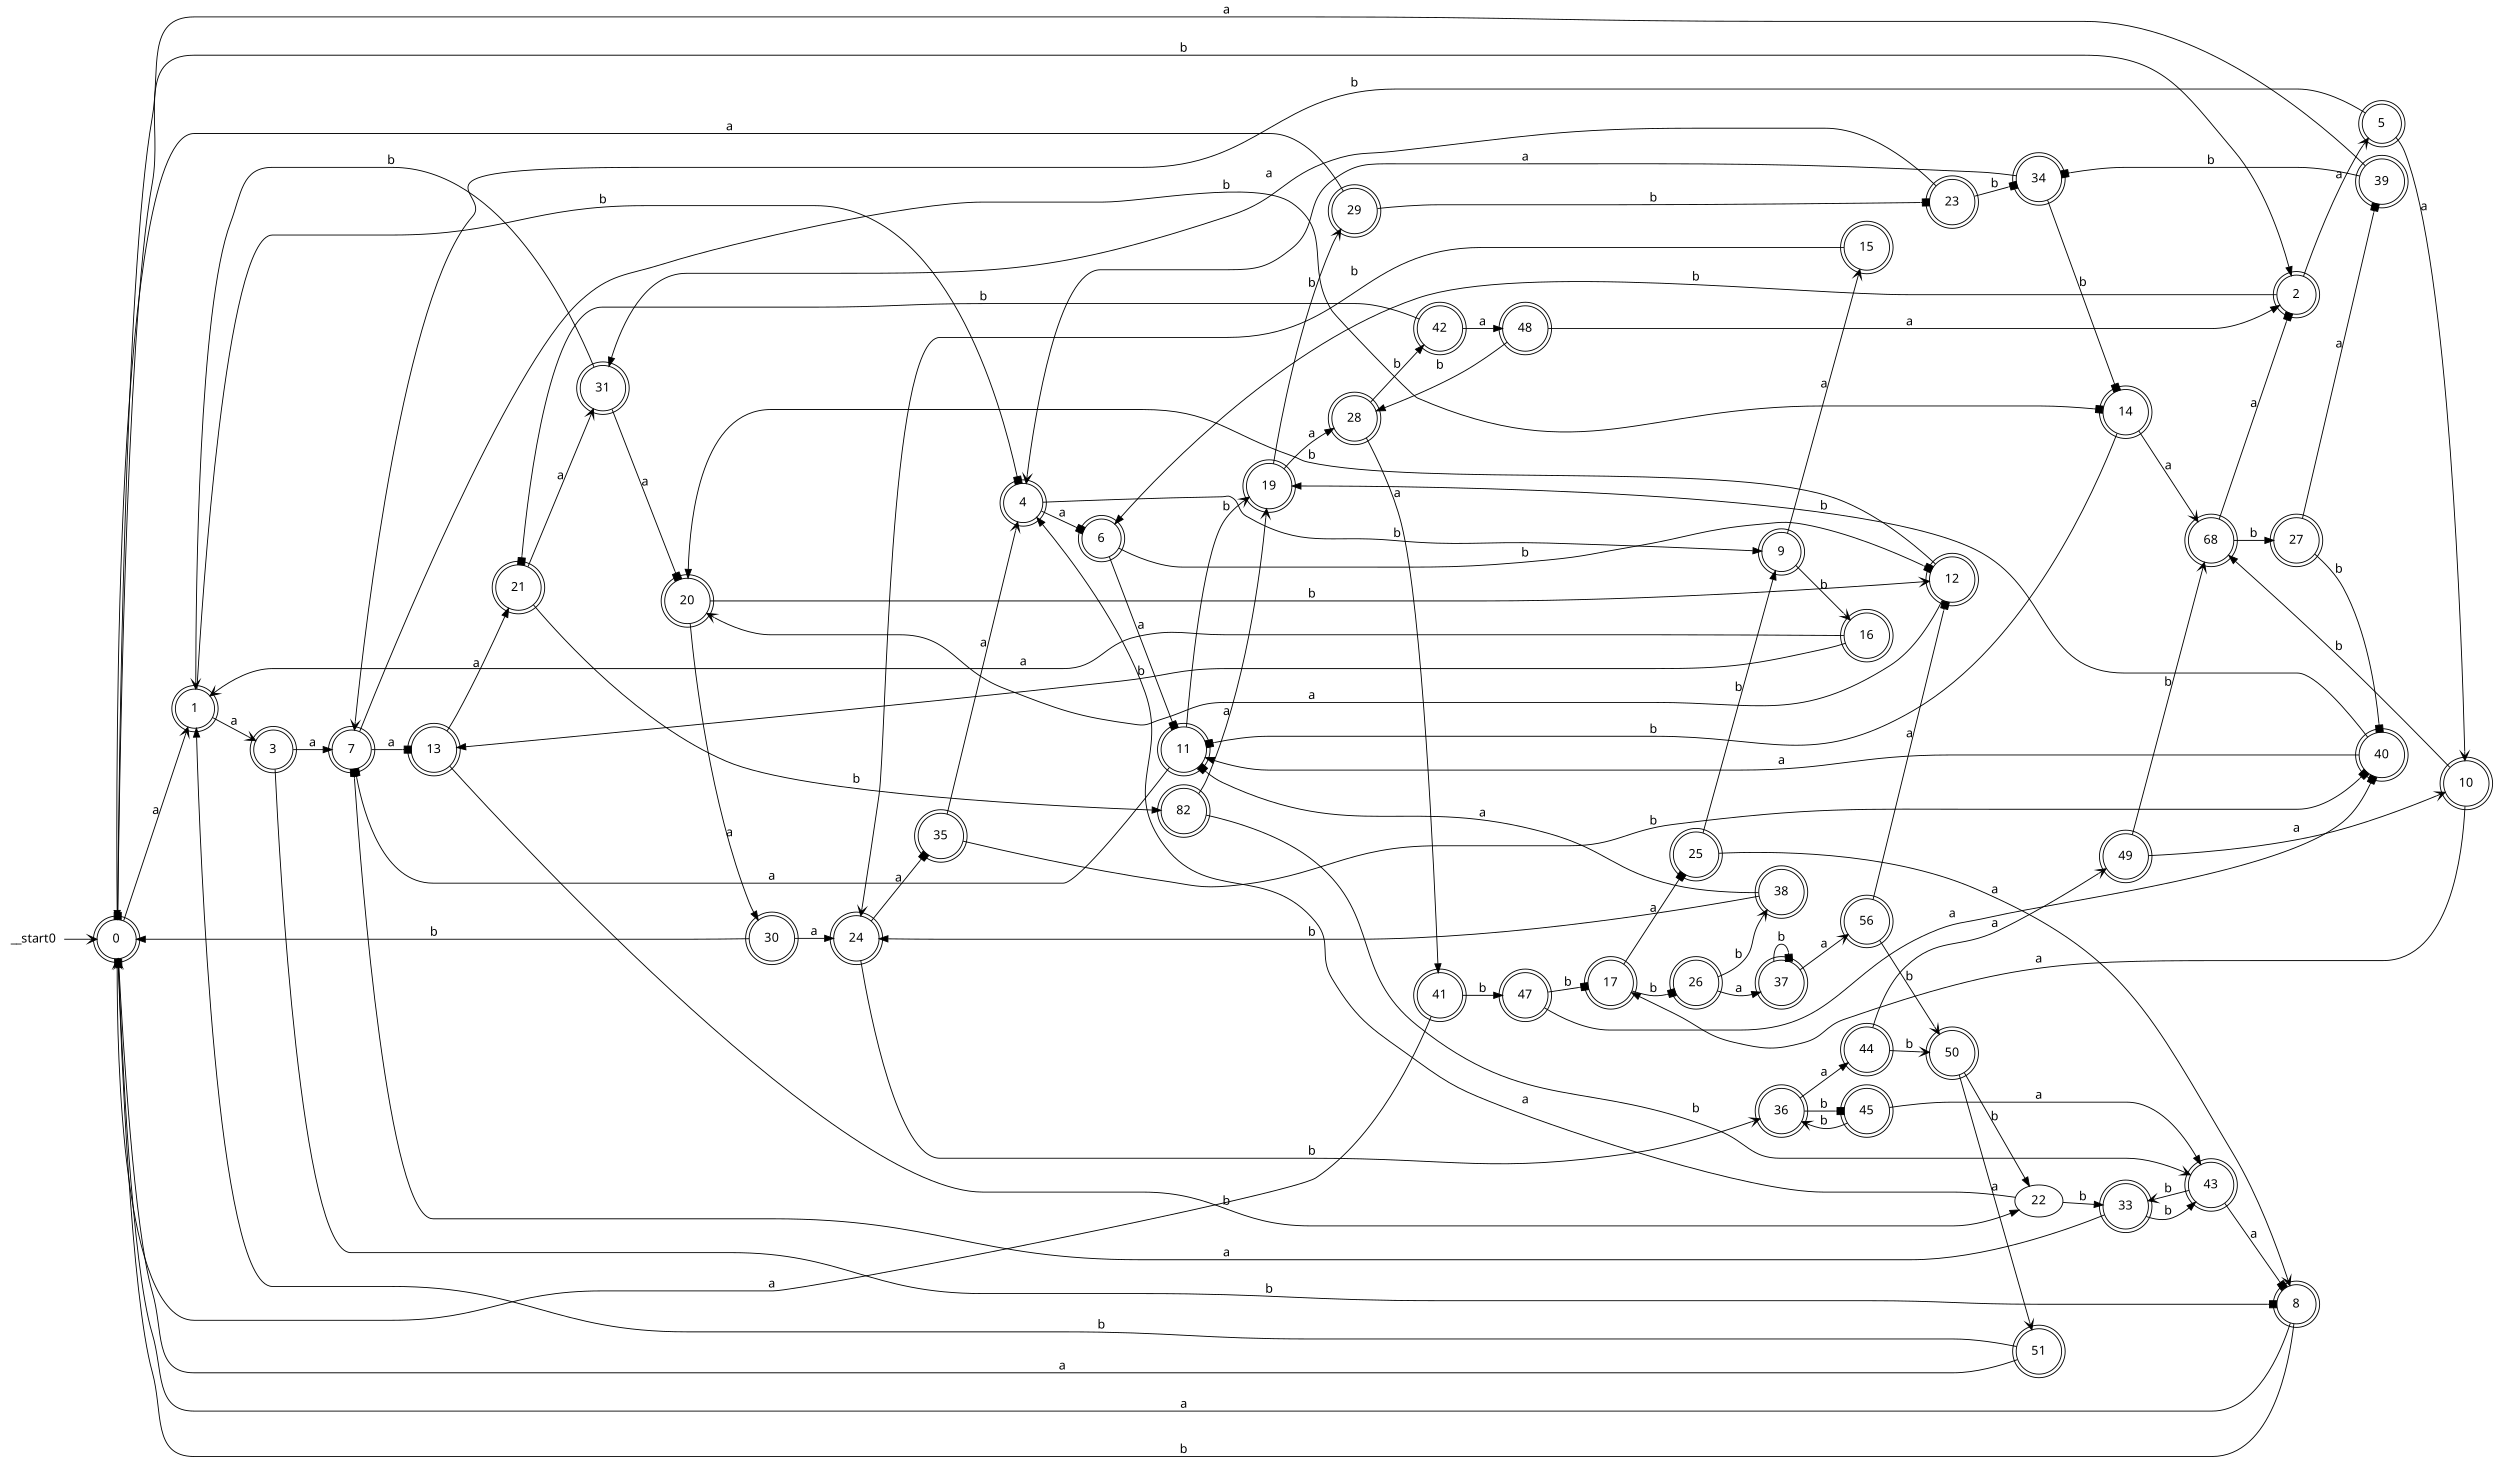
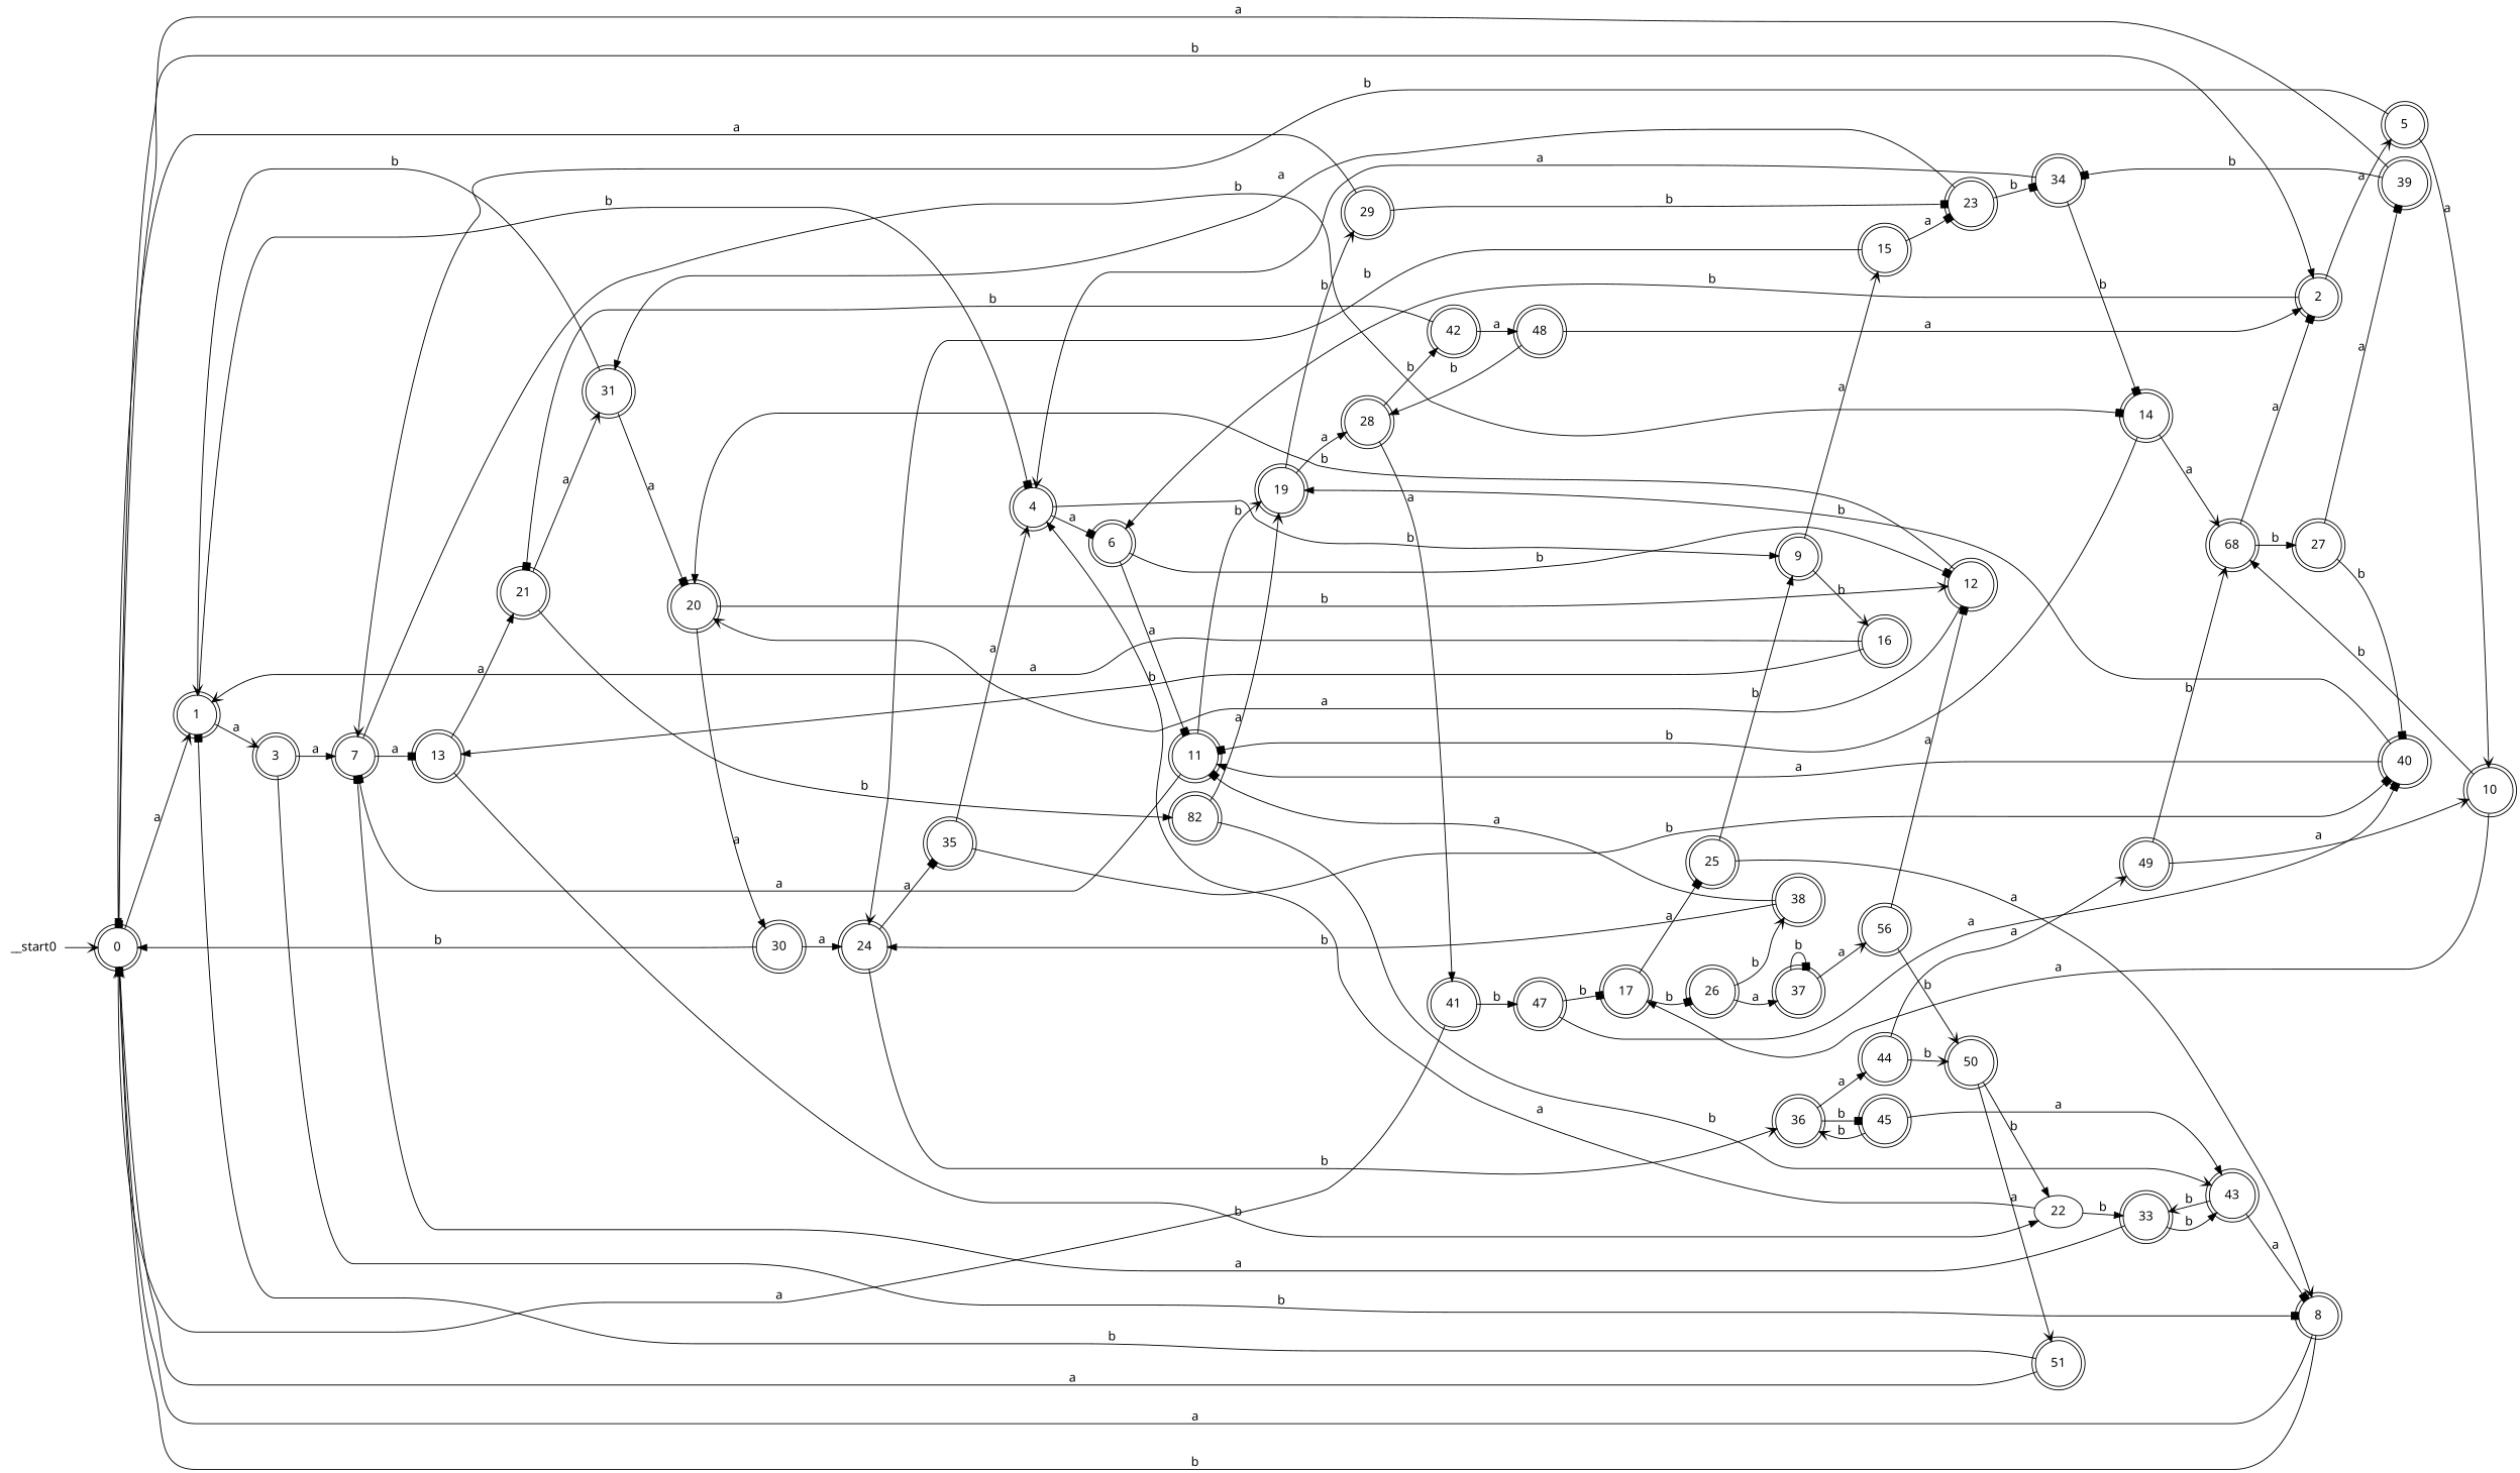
  digraph {
    fontname="Noto Sans"
    rankdir=LR
    node [fontname="Noto Sans" shape=doublecircle]
    edge [arrowhead=normal fontname="Noto Sans"]
    __start0 [shape=none]
    0
    1
    2
    3
    4
    5
    6
    7
    8
    9
    10
    11
    12
    13
    14
    15
    16
    17
    n20 [label=68]
    19
    20
    21
    22 [shape=""]
    23
    24
    25
    26
    27
    28
    29
    30
    31
    n34 [label=82]
    33
    34
    35
    36
    37
    38
    39
    40
    41
    42
    43
    44
    45
    n48 [label=56]
    47
    48
    49
    50
    51
    __start0 -> 0 [arrowhead=vee]
    0 -> 1 [arrowhead=vee label=a]
    0 -> 2 [label=b]
    1 -> 3 [arrowhead=vee label=a]
    1 -> 4 [arrowhead=box label=b]
    2 -> 5 [arrowhead=vee label=a]
    2 -> 6 [label=b]
    3 -> 7 [label=a]
    3 -> 8 [arrowhead=box label=b]
    4 -> 6 [arrowhead=box label=a]
    4 -> 9 [label=b]
    5 -> 7 [arrowhead=vee label=b]
    5 -> 10 [arrowhead=vee label=a]
    6 -> 11 [arrowhead=box label=a]
    6 -> 12 [arrowhead=box label=b]
    7 -> 13 [arrowhead=box label=a]
    7 -> 14 [arrowhead=box label=b]
    8 -> 0 [arrowhead=vee label=a]
    8 -> 0 [arrowhead=box label=b]
    9 -> 15 [arrowhead=vee label=a]
    9 -> 16 [arrowhead=vee label=b]
    10 -> 17 [label=a]
    10 -> n20 [label=b]
    11 -> 7 [arrowhead=box label=a]
    11 -> 19 [arrowhead=vee label=b]
    12 -> 20 [arrowhead=vee label=a]
    12 -> 20 [label=b]
    13 -> 21 [label=a]
    13 -> 22 [label=b]
    14 -> 11 [arrowhead=box label=b]
    14 -> n20 [arrowhead=vee label=a]
+   15 -> 23 [arrowhead=box label=a]
    15 -> 24 [arrowhead=vee label=b]
    16 -> 1 [arrowhead=vee label=a]
    16 -> 13 [label=b]
    17 -> 25 [arrowhead=box label=a]
    17 -> 26 [arrowhead=box label=b]
    n20 -> 2 [arrowhead=box label=a]
    n20 -> 27 [label=b]
    19 -> 28 [label=a]
    19 -> 29 [arrowhead=vee label=b]
    20 -> 12 [arrowhead=vee label=b]
    20 -> 30 [label=a]
    21 -> 31 [arrowhead=vee label=a]
    21 -> n34 [label=b]
    22 -> 4 [label=a]
    22 -> 33 [label=b]
    23 -> 31 [label=a]
    23 -> 34 [arrowhead=box label=b]
    24 -> 35 [arrowhead=box label=a]
    24 -> 36 [arrowhead=vee label=b]
    25 -> 8 [arrowhead=vee label=a]
    25 -> 9 [label=b]
    26 -> 37 [label=a]
    26 -> 38 [arrowhead=vee label=b]
    27 -> 39 [arrowhead=box label=a]
    27 -> 40 [arrowhead=box label=b]
    28 -> 41 [label=a]
    28 -> 42 [label=b]
    29 -> 0 [label=a]
    29 -> 23 [arrowhead=box label=b]
    30 -> 0 [label=b]
    30 -> 24 [label=a]
    31 -> 1 [arrowhead=vee label=b]
    31 -> 20 [arrowhead=box label=a]
    n34 -> 19 [arrowhead=vee label=a]
    n34 -> 43 [arrowhead=vee label=b]
    33 -> 7 [arrowhead=box label=a]
    33 -> 43 [label=b]
    34 -> 4 [arrowhead=vee label=a]
    34 -> 14 [arrowhead=box label=b]
    35 -> 4 [arrowhead=vee label=a]
    35 -> 40 [arrowhead=box label=b]
    36 -> 44 [label=a]
    36 -> 45 [arrowhead=box label=b]
    37 -> 37 [arrowhead=box label=b]
    37 -> n48 [arrowhead=vee label=a]
    38 -> 11 [arrowhead=box label=a]
    38 -> 24 [label=b]
    39 -> 0 [arrowhead=box label=a]
    39 -> 34 [arrowhead=box label=b]
    40 -> 11 [label=a]
    40 -> 19 [label=b]
    41 -> 0 [arrowhead=vee label=a]
    41 -> 47 [label=b]
    42 -> 21 [arrowhead=box label=b]
    42 -> 48 [label=a]
    43 -> 8 [arrowhead=box label=a]
    43 -> 33 [arrowhead=vee label=b]
    44 -> 49 [arrowhead=vee label=a]
    44 -> 50 [arrowhead=vee label=b]
    45 -> 36 [arrowhead=vee label=b]
    45 -> 43 [label=a]
    n48 -> 12 [arrowhead=box label=a]
    n48 -> 50 [arrowhead=vee label=b]
    47 -> 17 [arrowhead=box label=b]
    47 -> 40 [arrowhead=box label=a]
    48 -> 2 [label=a]
    48 -> 28 [label=b]
    49 -> 10 [arrowhead=vee label=a]
    49 -> n20 [arrowhead=vee label=b]
    50 -> 22 [label=b]
    50 -> 51 [arrowhead=vee label=a]
    51 -> 0 [label=a]
-   51 -> 1 [label=b]
+   51 -> 1 [arrowhead=box label=b]
  }
